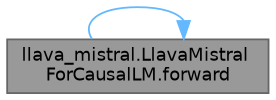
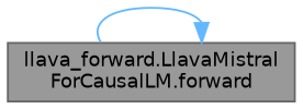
  digraph {
    rankdir=RL
-   n1 [color=gray40 fillcolor=grey60 fontcolor=black fontname=Helvetica fontsize=10 height=0.2 label="llava_mistral.LlavaMistral\lForCausalLM.forward" shape=box style=filled width=0.4]
+   n1 [color=gray40 fillcolor=grey60 fontcolor=black fontname=Helvetica fontsize=10 height=0.2 label="llava_forward.LlavaMistral\lForCausalLM.forward" shape=box style=filled width=0.4]
    n1 -> n1 [color=steelblue1 dir=back fontname=Helvetica fontsize=10 labelfontname=Helvetica labelfontsize=10 style=solid]
  }
